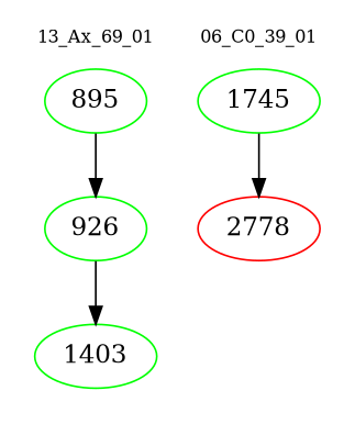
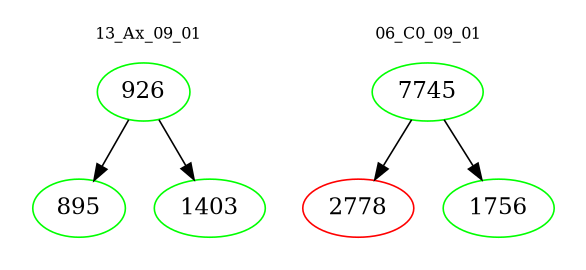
  digraph {
    node [color=green]
    edge [color=black]
    n1 [label=926]
    n2 [label=895]
    n3 [label=1403]
-   n4 [label=1745]
+   n4 [label=7745]
    n5 [color=red label=2778]
+   n6 [label=1756]
    subgraph cluster_1 {
      color=white
      fontsize=10
-     label="13_Ax_69_01"
+     label="13_Ax_09_01"
      n1
      n2
      n3
    }
    subgraph cluster_2 {
      color=white
      fontsize=10
-     label="06_C0_39_01"
+     label="06_C0_09_01"
      n4
      n5
+     n6
    }
-   n2 -> n1
+   n1 -> n2
    n1 -> n3
    n4 -> n5
+   n4 -> n6
  }
